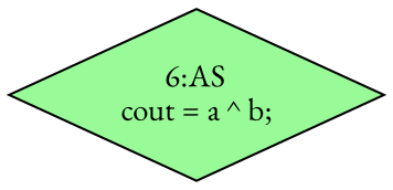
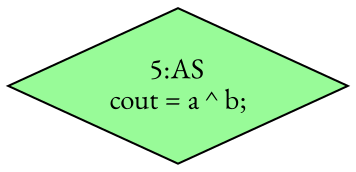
  strict digraph {
    rankdir=LR
    fontname="EB Garamond"
-   n1 [ast="<pyverilog.vparser.ast.Assign object at 0x7f61ec8cb490>" def_var="['cout']" fillcolor=palegreen label="6:AS\ncout = a ^ b;" statements="[]" style=filled typ=Assign use_var="['a', 'b']" shape=diamond fontname="EB Garamond"]
+   n1 [ast="<pyverilog.vparser.ast.Assign object at 0x7f61ec8cb490>" def_var="['cout']" fillcolor=palegreen label="5:AS\ncout = a ^ b;" statements="[]" style=filled typ=Assign use_var="['a', 'b']" shape=diamond fontname="EB Garamond"]
  }
